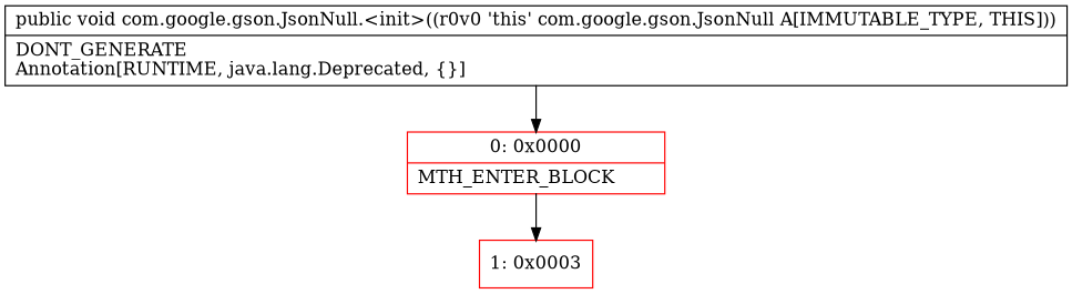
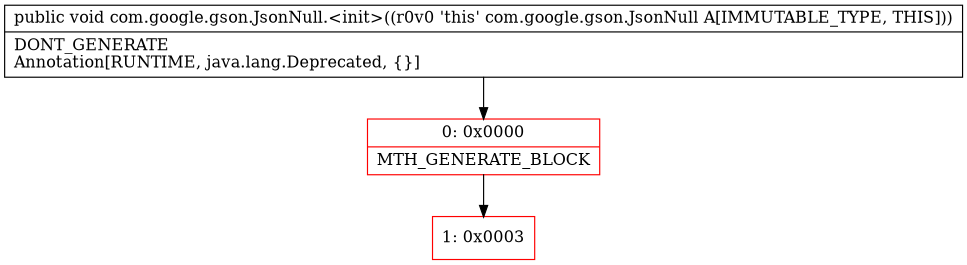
  digraph {
    node [color=red shape=record]
-   n1 [label="{0\:\ 0x0000|MTH_ENTER_BLOCK\l}"]
+   n1 [label="{0\:\ 0x0000|MTH_GENERATE_BLOCK\l}"]
    n2 [label="{1\:\ 0x0003}"]
    n3 [label="{public void com.google.gson.JsonNull.\<init\>((r0v0 'this' com.google.gson.JsonNull A[IMMUTABLE_TYPE, THIS]))  | DONT_GENERATE\lAnnotation[RUNTIME, java.lang.Deprecated, \{\}]\l}" color=""]
    subgraph cluster_1 {
      label="R(0)"
    }
    n1 -> n2
    n3 -> n1
  }
